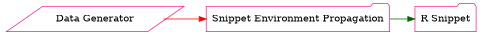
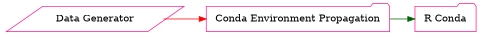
  digraph {
    rankdir=LR
    node [color=deeppink shape=folder]
    n1 [label="Data Generator" shape=parallelogram]
-   n2 [label="Snippet Environment Propagation"]
-   n3 [label="R Snippet"]
+   n2 [label="Conda Environment Propagation"]
+   n3 [label="R Conda"]
    n1 -> n2 [color=red]
    n2 -> n3 [color=darkgreen]
  }
